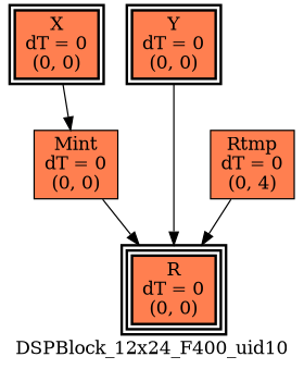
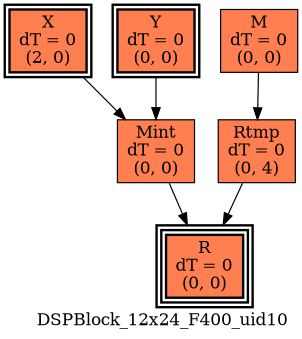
  digraph {
    label=DSPBlock_12x24_F400_uid10
    labeljust=right
    labelloc=bottom
    nodesep=0.25
    ranksep=0.5
    node [color=black fillcolor=coral peripheries=1 shape=box style="bold, filled"]
    edge [arrowhead=normal arrowsize=1.0 arrowtail=normal color=black dir=forward]
-   n1 [label="X\ndT = 0\n(0, 0)" peripheries=2]
+   n1 [label="X\ndT = 0\n(2, 0)" peripheries=2]
    n2 [label="Y\ndT = 0\n(0, 0)" peripheries=2]
    n3 [label="R\ndT = 0\n(0, 0)" peripheries=3]
    n4 [label="Mint\ndT = 0\n(0, 0)" style=filled]
+   n5 [label="M\ndT = 0\n(0, 0)" style=filled]
    n6 [label="Rtmp\ndT = 0\n(0, 4)" style=filled]
    subgraph sub_1 {
      rank=same
      n1
      n2
    }
    subgraph sub_2 {
      rank=same
      n3
    }
    n1 -> n4
-   n2 -> n3
+   n2 -> n4
    n4 -> n3
+   n5 -> n6
    n6 -> n3
  }
